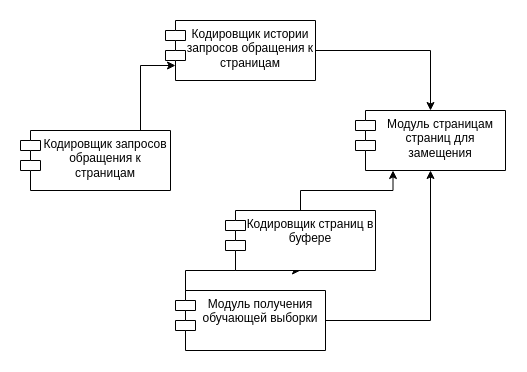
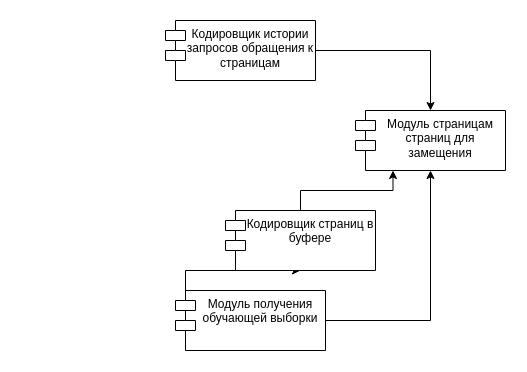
  <mxCell id="0" />
  <mxCell id="1" parent="0" />
  <mxCell id="2" style="edgeStyle=orthogonalEdgeStyle;rounded=0;orthogonalLoop=1;jettySize=auto;html=1;entryX=0.5;entryY=1;entryDx=0;entryDy=0;" edge="1" parent="1" source="4" target="11"><mxGeometry relative="1" as="geometry" /></mxCell>
  <mxCell id="3" style="edgeStyle=orthogonalEdgeStyle;rounded=0;orthogonalLoop=1;jettySize=auto;html=1;exitX=0;exitY=0.75;exitDx=10;exitDy=0;exitPerimeter=0;" edge="1" parent="1" source="4" target="10"><mxGeometry relative="1" as="geometry" /></mxCell>
  <mxCell id="4" value="Модуль получения обучающей выборки" style="shape=module;align=left;spacingLeft=20;align=center;verticalAlign=top;whiteSpace=wrap;html=1;" vertex="1" parent="1"><mxGeometry x="175" y="290" width="150" height="60" as="geometry" /></mxCell>
- <mxCell id="5" value="Кодировщик запросов обращения к страницам" style="shape=module;align=left;spacingLeft=20;align=center;verticalAlign=top;whiteSpace=wrap;html=1;" vertex="1" parent="1"><mxGeometry x="20" y="130" width="150" height="60" as="geometry" /></mxCell>
  <mxCell id="6" style="edgeStyle=orthogonalEdgeStyle;rounded=0;orthogonalLoop=1;jettySize=auto;html=1;exitX=1;exitY=0.5;exitDx=0;exitDy=0;entryX=0.5;entryY=0;entryDx=0;entryDy=0;" edge="1" parent="1" source="7" target="11"><mxGeometry relative="1" as="geometry" /></mxCell>
  <mxCell id="7" value="Кодировщик истории запросов обращения к страницам" style="shape=module;align=left;spacingLeft=20;align=center;verticalAlign=top;whiteSpace=wrap;html=1;" vertex="1" parent="1"><mxGeometry x="165" y="20" width="150" height="60" as="geometry" /></mxCell>
- <mxCell id="8" style="edgeStyle=orthogonalEdgeStyle;rounded=0;orthogonalLoop=1;jettySize=auto;html=1;exitX=0.5;exitY=0;exitDx=0;exitDy=0;entryX=0;entryY=0.75;entryDx=10;entryDy=0;entryPerimeter=0;" edge="1" parent="1" source="5" target="7"><mxGeometry relative="1" as="geometry"><Array as="points"><mxPoint x="140" y="65" /></Array></mxGeometry></mxCell>
  <mxCell id="9" style="edgeStyle=orthogonalEdgeStyle;rounded=0;orthogonalLoop=1;jettySize=auto;html=1;entryX=0.25;entryY=1;entryDx=0;entryDy=0;" edge="1" parent="1" source="10" target="11"><mxGeometry relative="1" as="geometry" /></mxCell>
  <mxCell id="10" value="Кодировщик страниц в буфере" style="shape=module;align=left;spacingLeft=20;align=center;verticalAlign=top;whiteSpace=wrap;html=1;" vertex="1" parent="1"><mxGeometry x="225" y="210" width="150" height="60" as="geometry" /></mxCell>
  <mxCell id="11" value="Модуль страницам страниц для замещения" style="shape=module;align=left;spacingLeft=20;align=center;verticalAlign=top;whiteSpace=wrap;html=1;" vertex="1" parent="1"><mxGeometry x="355" y="110" width="150" height="60" as="geometry" /></mxCell>
